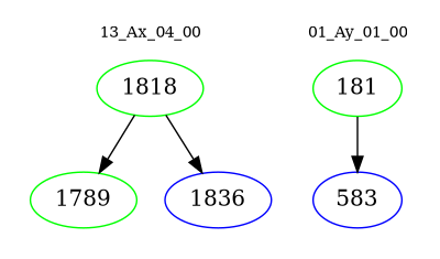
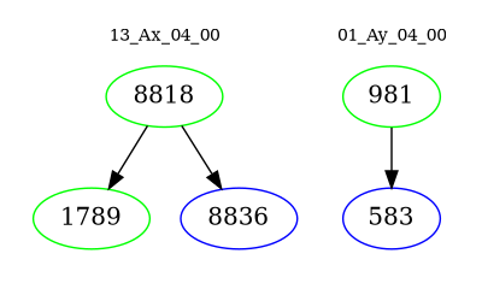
  digraph {
    node [color=green]
    edge [color=black]
-   n1 [label=1818]
+   n1 [label=8818]
    n2 [label=1789]
-   n3 [color=blue label=1836]
-   n4 [label=181]
+   n3 [color=blue label=8836]
+   n4 [label=981]
    n5 [color=blue label=583]
    subgraph cluster_1 {
      color=white
      fontsize=10
      label="13_Ax_04_00"
      n1
      n2
      n3
    }
    subgraph cluster_2 {
      color=white
      fontsize=10
-     label="01_Ay_01_00"
+     label="01_Ay_04_00"
      n4
      n5
    }
    n1 -> n2
    n1 -> n3
    n4 -> n5
  }
